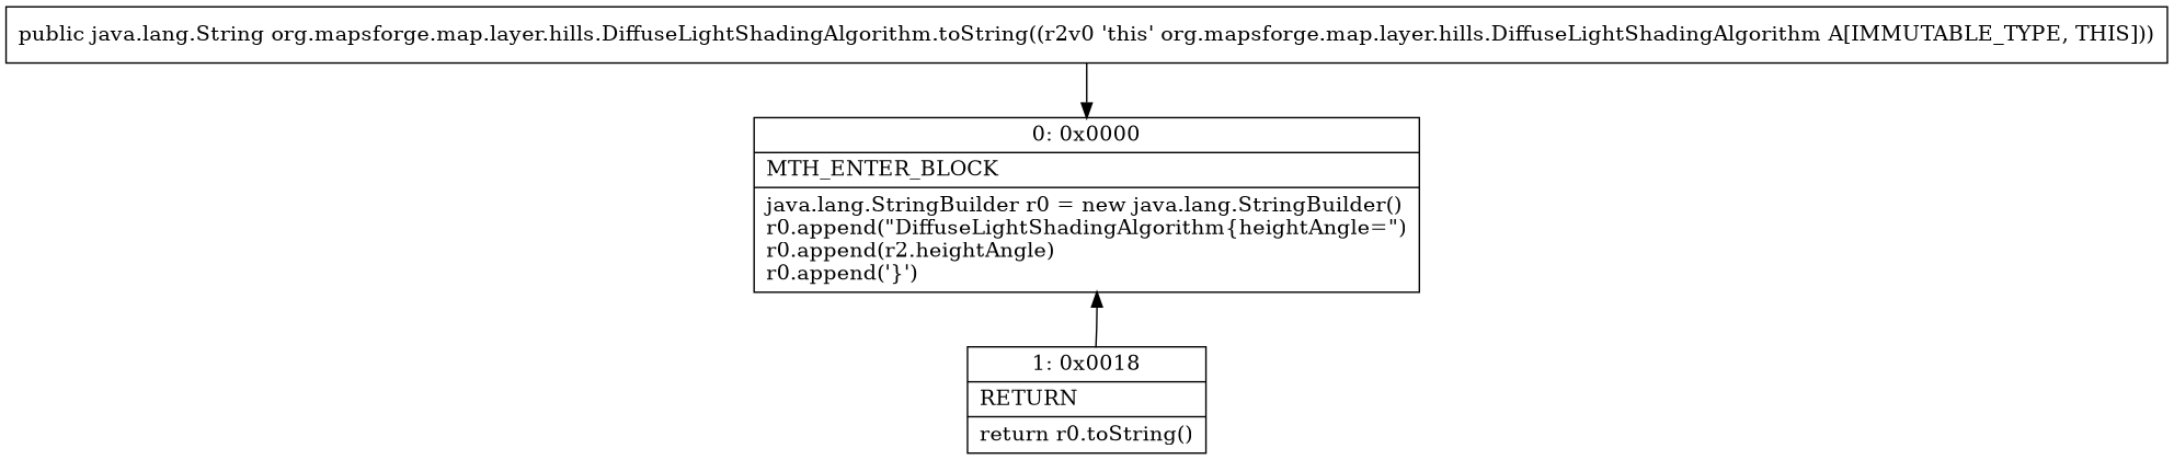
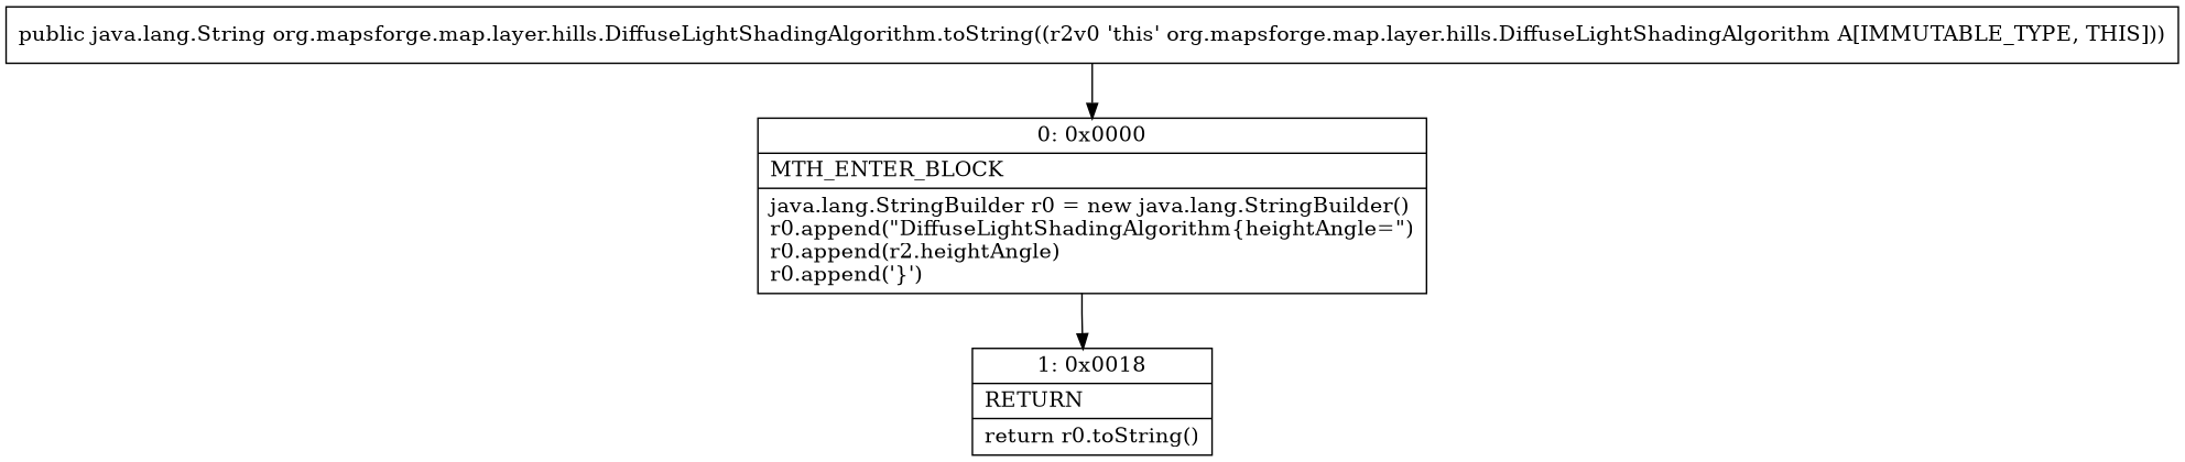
  digraph {
    node [shape=record]
    n1 [label="{0\:\ 0x0000|MTH_ENTER_BLOCK\l|java.lang.StringBuilder r0 = new java.lang.StringBuilder()\lr0.append(\"DiffuseLightShadingAlgorithm\{heightAngle=\")\lr0.append(r2.heightAngle)\lr0.append('\}')\l}"]
    n2 [label="{1\:\ 0x0018|RETURN\l|return r0.toString()\l}"]
    n3 [label="{public java.lang.String org.mapsforge.map.layer.hills.DiffuseLightShadingAlgorithm.toString((r2v0 'this' org.mapsforge.map.layer.hills.DiffuseLightShadingAlgorithm A[IMMUTABLE_TYPE, THIS])) }"]
-   n2 -> n1
+   n1 -> n2
    n3 -> n1
  }
